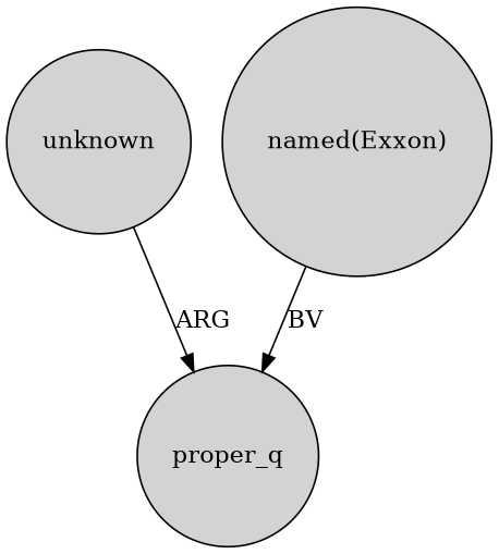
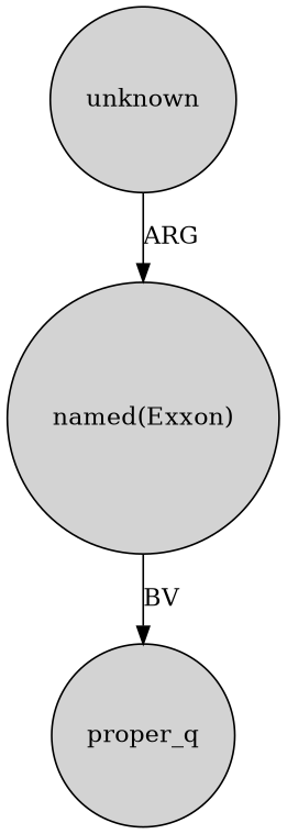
  digraph {
    node [shape=circle style=filled]
    unknown
    "named(Exxon)"
    proper_q
-   unknown -> proper_q [label=ARG]
+   unknown -> "named(Exxon)" [label=ARG]
    "named(Exxon)" -> proper_q [label=BV]
  }
